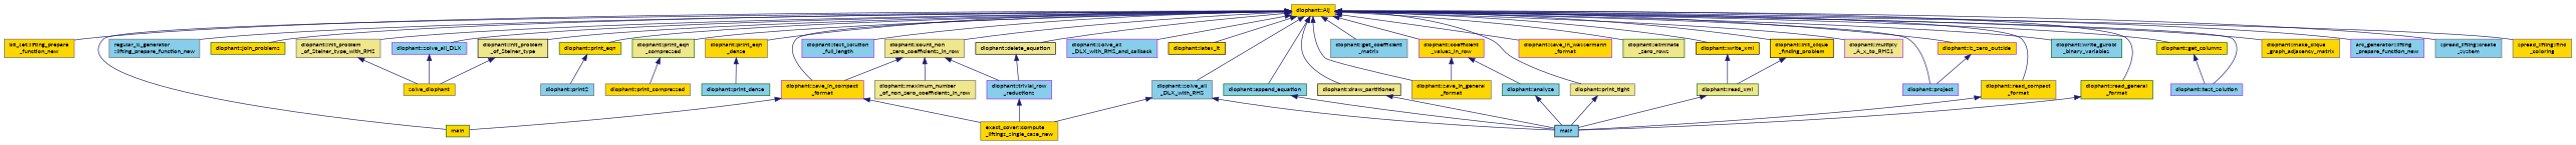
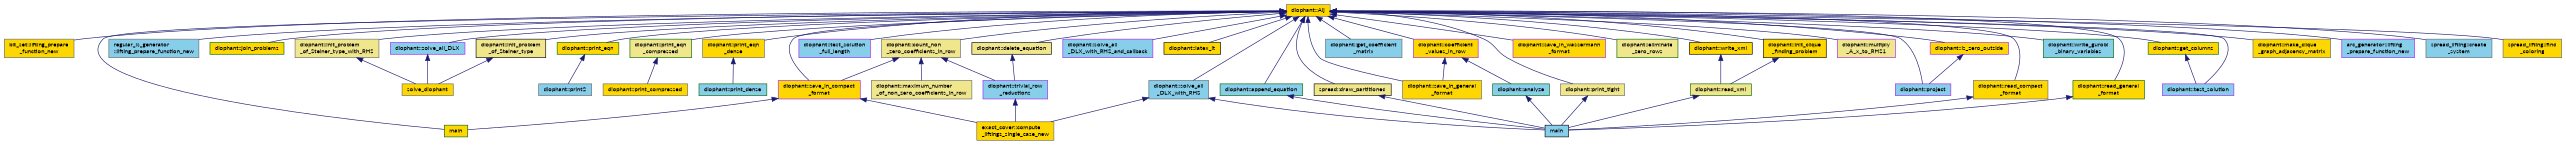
  digraph {
    fontname=Lato
    rankdir=TB
    node [color=gray40 fillcolor=gold fontname=Lato fontsize=10 shape=record style=filled]
    edge [color=midnightblue dir=back fontname=Lato fontsize=10 labelfontname=Helvetica labelfontsize=10 style=solid]
    n1 [fontcolor=black height=0.2 label="diophant::Aij" width=0.4]
    n2 [height=0.2 label="blt_set::lifting_prepare\l_function_new" width=0.4]
    n3 [color=darkgreen height=0.2 label=main width=0.4]
    n4 [fillcolor=skyblue height=0.2 label="regular_ls_generator\l::lifting_prepare_function_new" width=0.4]
    n5 [color=darkgreen height=0.2 label="diophant::join_problems" width=0.4]
    n6 [fillcolor=khaki height=0.2 label="diophant::init_problem\l_of_Steiner_type_with_RHS" width=0.4]
    n7 [color=black fillcolor=khaki height=0.2 label="diophant::init_problem\l_of_Steiner_type" width=0.4]
    n8 [color=black height=0.2 label="diophant::init_clique\l_finding_problem" width=0.4]
    n9 [fillcolor=khaki height=0.2 label="diophant::print_tight" width=0.4]
    n10 [color=darkgreen height=0.2 label="diophant::print_eqn" width=0.4]
    n11 [color=darkgreen fillcolor=khaki height=0.2 label="diophant::print_eqn\l_compressed" width=0.4]
    n12 [height=0.2 label="diophant::print_eqn\l_dense" width=0.4]
    n13 [color=purple fillcolor=skyblue height=0.2 label="diophant::test_solution\l_full_length" width=0.4]
    n14 [color=purple fillcolor=skyblue height=0.2 label="diophant::solve_all_DLX" width=0.4]
    n15 [fillcolor=skyblue height=0.2 label="diophant::solve_all\l_DLX_with_RHS" width=0.4]
    n16 [color=purple fillcolor=skyblue height=0.2 label="diophant::solve_all\l_DLX_with_RHS_and_callback" width=0.4]
    n17 [color=black height=0.2 label="diophant::latex_it" width=0.4]
    n18 [fillcolor=khaki height=0.2 label="diophant::count_non\l_zero_coefficients_in_row" width=0.4]
    n19 [color=purple height=0.2 label="diophant::save_in_compact\l_format" width=0.4]
    n20 [color=purple height=0.2 label="diophant::coefficient\l_values_in_row" width=0.4]
    n21 [height=0.2 label="diophant::save_in_general\l_format" width=0.4]
    n22 [fillcolor=skyblue height=0.2 label="diophant::get_coefficient\l_matrix" width=0.4]
    n23 [height=0.2 label="diophant::read_compact\l_format" width=0.4]
    n24 [color=darkgreen height=0.2 label="diophant::read_general\l_format" width=0.4]
    n25 [color=purple height=0.2 label="diophant::save_in_wassermann\l_format" width=0.4]
    n26 [color=darkgreen fillcolor=khaki height=0.2 label="diophant::eliminate\l_zero_rows" width=0.4]
    n27 [color=purple height=0.2 label="diophant::is_zero_outside" width=0.4]
    n28 [color=purple fillcolor=skyblue height=0.2 label="diophant::project" width=0.4]
    n29 [color=purple fillcolor=khaki height=0.2 label="diophant::multiply\l_A_x_to_RHS1" width=0.4]
    n30 [color=black height=0.2 label="diophant::write_xml" width=0.4]
    n31 [color=darkgreen fillcolor=skyblue height=0.2 label="diophant::append_equation" width=0.4]
    n32 [color=black fillcolor=khaki height=0.2 label="diophant::delete_equation" width=0.4]
    n33 [color=darkgreen fillcolor=skyblue height=0.2 label="diophant::write_gurobi\l_binary_variables" width=0.4]
-   n34 [color=black fillcolor=khaki height=0.2 label="diophant::draw_partitioned" width=0.4]
+   n34 [color=black fillcolor=khaki height=0.2 label="spread::draw_partitioned" width=0.4]
    n35 [color=purple fillcolor=skyblue height=0.2 label="diophant::test_solution" width=0.4]
    n36 [color=darkgreen height=0.2 label="diophant::get_columns" width=0.4]
    n37 [height=0.2 label="diophant::make_clique\l_graph_adjacency_matrix" width=0.4]
    n38 [color=purple fillcolor=skyblue height=0.2 label="arc_generator::lifting\l_prepare_function_new" width=0.4]
    n39 [fillcolor=skyblue height=0.2 label="spread_lifting::create\l_system" width=0.4]
    n40 [height=0.2 label="spread_lifting::find\l_coloring" width=0.4]
    n41 [height=0.2 label=solve_diophant width=0.4]
    n42 [color=darkgreen fillcolor=khaki height=0.2 label="diophant::read_xml" width=0.4]
    n43 [color=black fillcolor=skyblue height=0.2 label=main width=0.4]
    n44 [fillcolor=skyblue height=0.2 label="diophant::print2" width=0.4]
    n45 [height=0.2 label="diophant::print_compressed" width=0.4]
    n46 [color=darkgreen fillcolor=skyblue height=0.2 label="diophant::print_dense" width=0.4]
    n47 [height=0.2 label="exact_cover::compute\l_liftings_single_case_new" width=0.4]
    n48 [color=purple fillcolor=skyblue height=0.2 label="diophant::trivial_row\l_reductions" width=0.4]
    n49 [fillcolor=khaki height=0.2 label="diophant::maximum_number\l_of_non_zero_coefficients_in_row" width=0.4]
    n50 [color=darkgreen fillcolor=skyblue height=0.2 label="diophant::analyze" width=0.4]
    n1 -> n2
    n1 -> n3
    n1 -> n4
    n1 -> n5
    n1 -> n6
    n1 -> n7
    n1 -> n8
    n1 -> n9
    n1 -> n10
    n1 -> n11
    n1 -> n12
    n1 -> n13
    n1 -> n14
    n1 -> n15
    n1 -> n16
    n1 -> n17
    n1 -> n18
    n1 -> n19
    n1 -> n20
    n1 -> n21
    n1 -> n22
    n1 -> n23
    n1 -> n24
    n1 -> n25
    n1 -> n26
    n1 -> n27
    n1 -> n28
    n1 -> n29
    n1 -> n30
    n1 -> n31
    n1 -> n32
    n1 -> n33
    n1 -> n34
    n1 -> n35
    n1 -> n36
    n1 -> n37
    n1 -> n38
    n1 -> n39
    n1 -> n40
    n6 -> n41
    n7 -> n41
    n8 -> n42
    n9 -> n43
    n10 -> n44
    n11 -> n45
    n12 -> n46
    n14 -> n41
    n15 -> n43
    n15 -> n47
    n18 -> n19
    n18 -> n48
    n18 -> n49
    n19 -> n3
    n19 -> n47
    n20 -> n21
    n20 -> n50
    n23 -> n43
    n24 -> n43
    n27 -> n28
    n30 -> n42
    n31 -> n43
    n32 -> n48
    n34 -> n43
    n36 -> n35
    n42 -> n43
    n48 -> n47
    n50 -> n43
  }
